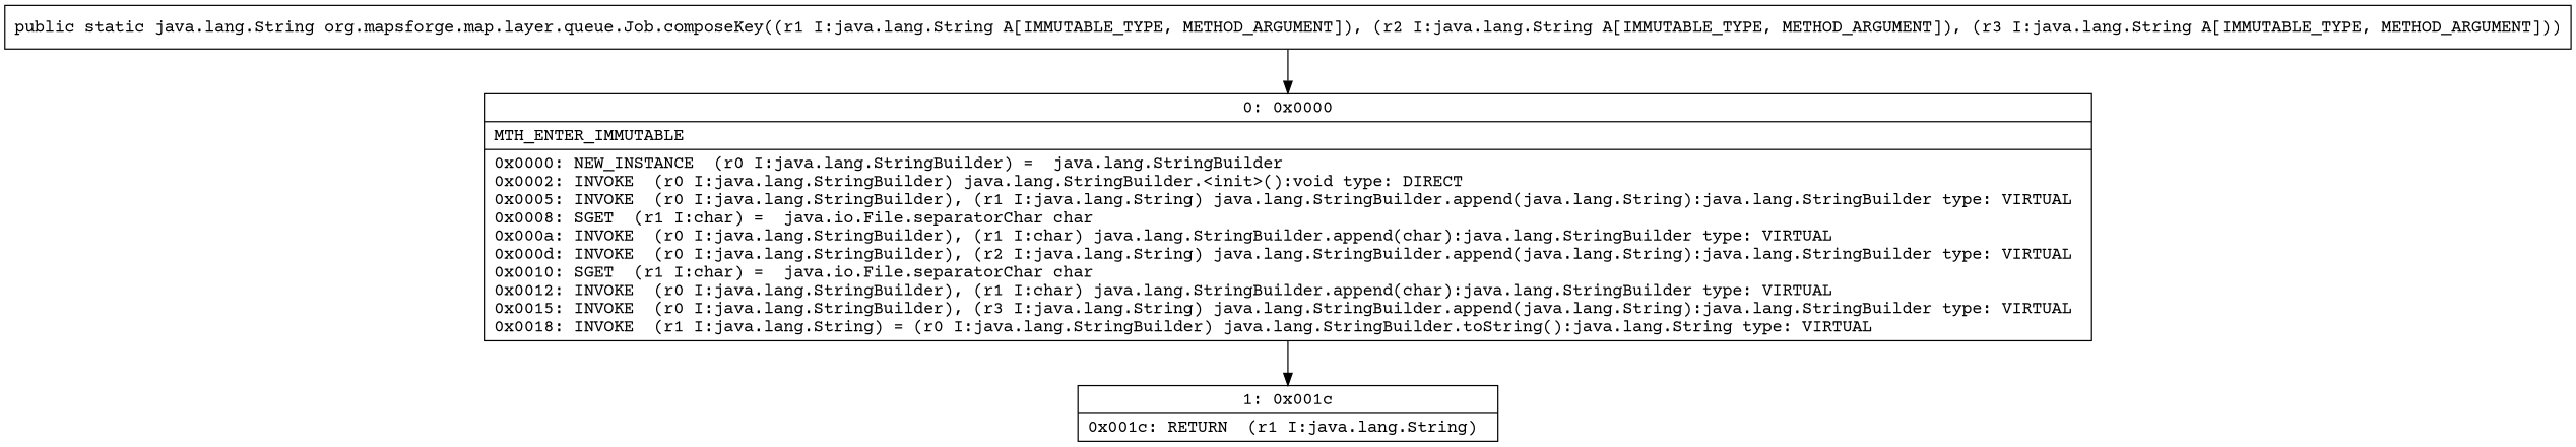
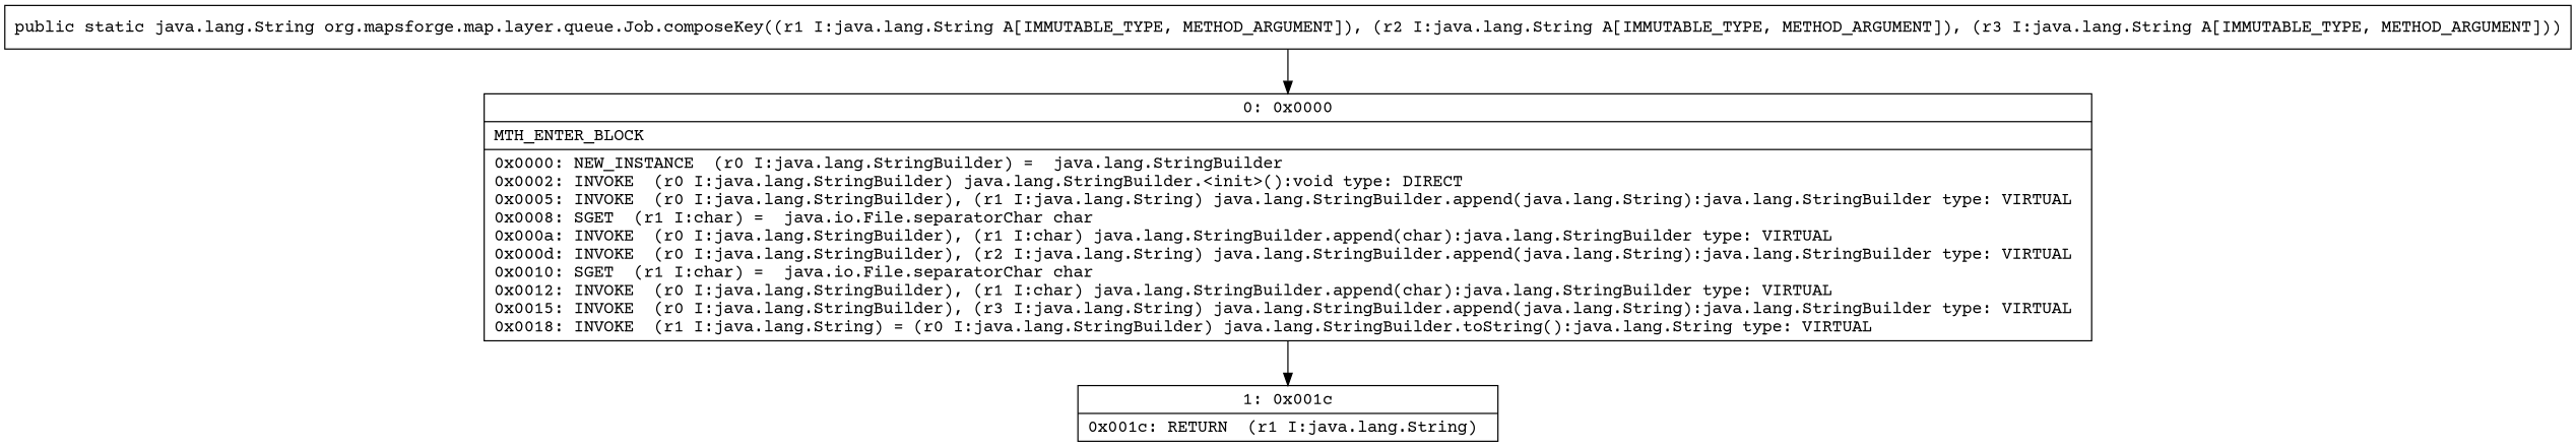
  digraph {
    fontname="Courier Prime"
    node [shape=record fontname="Courier Prime"]
    edge [fontname="Courier Prime"]
-   n1 [label="{0\:\ 0x0000|MTH_ENTER_IMMUTABLE\l|0x0000: NEW_INSTANCE  (r0 I:java.lang.StringBuilder) =  java.lang.StringBuilder \l0x0002: INVOKE  (r0 I:java.lang.StringBuilder) java.lang.StringBuilder.\<init\>():void type: DIRECT \l0x0005: INVOKE  (r0 I:java.lang.StringBuilder), (r1 I:java.lang.String) java.lang.StringBuilder.append(java.lang.String):java.lang.StringBuilder type: VIRTUAL \l0x0008: SGET  (r1 I:char) =  java.io.File.separatorChar char \l0x000a: INVOKE  (r0 I:java.lang.StringBuilder), (r1 I:char) java.lang.StringBuilder.append(char):java.lang.StringBuilder type: VIRTUAL \l0x000d: INVOKE  (r0 I:java.lang.StringBuilder), (r2 I:java.lang.String) java.lang.StringBuilder.append(java.lang.String):java.lang.StringBuilder type: VIRTUAL \l0x0010: SGET  (r1 I:char) =  java.io.File.separatorChar char \l0x0012: INVOKE  (r0 I:java.lang.StringBuilder), (r1 I:char) java.lang.StringBuilder.append(char):java.lang.StringBuilder type: VIRTUAL \l0x0015: INVOKE  (r0 I:java.lang.StringBuilder), (r3 I:java.lang.String) java.lang.StringBuilder.append(java.lang.String):java.lang.StringBuilder type: VIRTUAL \l0x0018: INVOKE  (r1 I:java.lang.String) = (r0 I:java.lang.StringBuilder) java.lang.StringBuilder.toString():java.lang.String type: VIRTUAL \l}"]
+   n1 [label="{0\:\ 0x0000|MTH_ENTER_BLOCK\l|0x0000: NEW_INSTANCE  (r0 I:java.lang.StringBuilder) =  java.lang.StringBuilder \l0x0002: INVOKE  (r0 I:java.lang.StringBuilder) java.lang.StringBuilder.\<init\>():void type: DIRECT \l0x0005: INVOKE  (r0 I:java.lang.StringBuilder), (r1 I:java.lang.String) java.lang.StringBuilder.append(java.lang.String):java.lang.StringBuilder type: VIRTUAL \l0x0008: SGET  (r1 I:char) =  java.io.File.separatorChar char \l0x000a: INVOKE  (r0 I:java.lang.StringBuilder), (r1 I:char) java.lang.StringBuilder.append(char):java.lang.StringBuilder type: VIRTUAL \l0x000d: INVOKE  (r0 I:java.lang.StringBuilder), (r2 I:java.lang.String) java.lang.StringBuilder.append(java.lang.String):java.lang.StringBuilder type: VIRTUAL \l0x0010: SGET  (r1 I:char) =  java.io.File.separatorChar char \l0x0012: INVOKE  (r0 I:java.lang.StringBuilder), (r1 I:char) java.lang.StringBuilder.append(char):java.lang.StringBuilder type: VIRTUAL \l0x0015: INVOKE  (r0 I:java.lang.StringBuilder), (r3 I:java.lang.String) java.lang.StringBuilder.append(java.lang.String):java.lang.StringBuilder type: VIRTUAL \l0x0018: INVOKE  (r1 I:java.lang.String) = (r0 I:java.lang.StringBuilder) java.lang.StringBuilder.toString():java.lang.String type: VIRTUAL \l}"]
    n2 [label="{1\:\ 0x001c|0x001c: RETURN  (r1 I:java.lang.String) \l}"]
    n3 [label="{public static java.lang.String org.mapsforge.map.layer.queue.Job.composeKey((r1 I:java.lang.String A[IMMUTABLE_TYPE, METHOD_ARGUMENT]), (r2 I:java.lang.String A[IMMUTABLE_TYPE, METHOD_ARGUMENT]), (r3 I:java.lang.String A[IMMUTABLE_TYPE, METHOD_ARGUMENT])) }"]
    n1 -> n2
    n3 -> n1
  }
